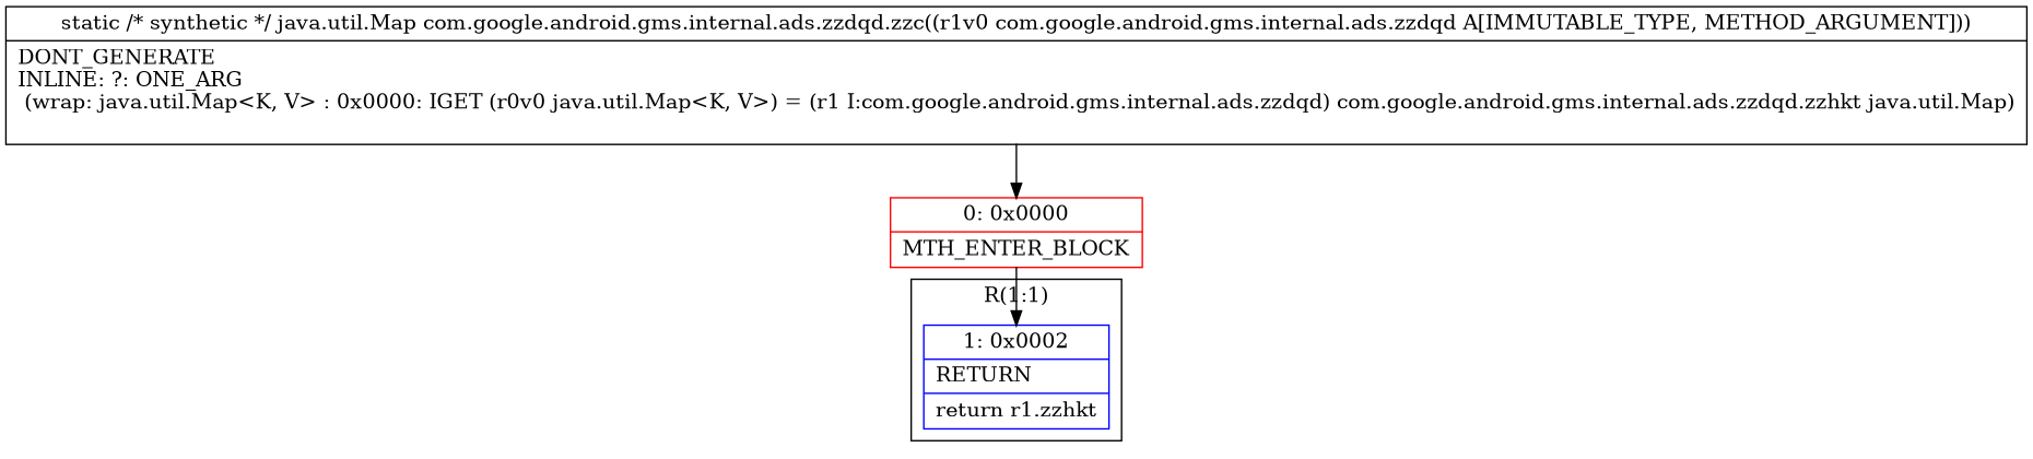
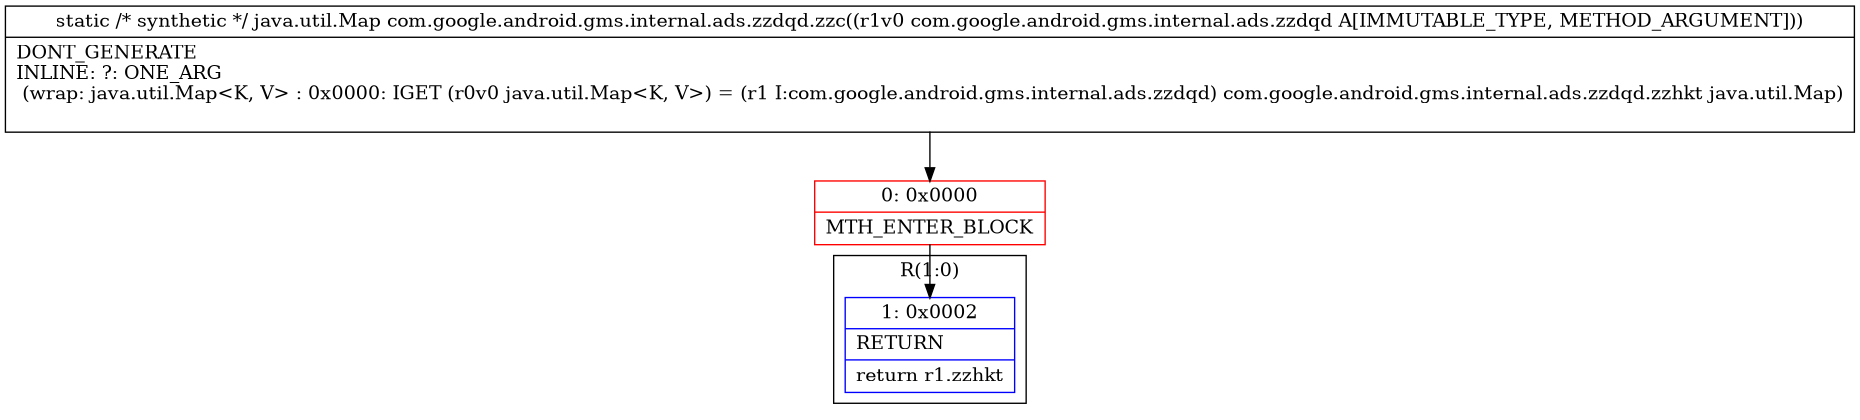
  digraph {
    node [shape=record]
    n1 [color=blue label="{1\:\ 0x0002|RETURN\l|return r1.zzhkt\l}"]
    n2 [color=red label="{0\:\ 0x0000|MTH_ENTER_BLOCK\l}"]
    n3 [label="{static \/* synthetic *\/ java.util.Map com.google.android.gms.internal.ads.zzdqd.zzc((r1v0 com.google.android.gms.internal.ads.zzdqd A[IMMUTABLE_TYPE, METHOD_ARGUMENT]))  | DONT_GENERATE\lINLINE: ?: ONE_ARG  \l  (wrap: java.util.Map\<K, V\> : 0x0000: IGET  (r0v0 java.util.Map\<K, V\>) = (r1 I:com.google.android.gms.internal.ads.zzdqd) com.google.android.gms.internal.ads.zzdqd.zzhkt java.util.Map)\l\l}"]
    subgraph cluster_1 {
-     label="R(1:1)"
+     label="R(1:0)"
      n1
    }
    n2 -> n1
    n3 -> n2
  }
